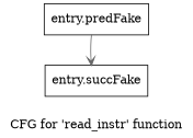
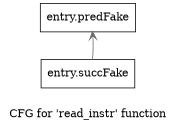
  digraph {
    label="CFG for 'read_instr' function"
    node [shape=record]
    n1 [label="{entry.predFake}"]
    n2 [filename="../../../../../src/cpp_files/libmem.cpp" label="{entry.succFake}" linenumber=12]
-   n1 -> n2 [execusionnum=0 filename="../../../../../src/cpp_files/libmem.cpp" color=gray40 style=solid arrowhead=vee]
+   n2 -> n1 [execusionnum=0 filename="../../../../../src/cpp_files/libmem.cpp" color=gray40 style=solid arrowhead=vee]
  }
